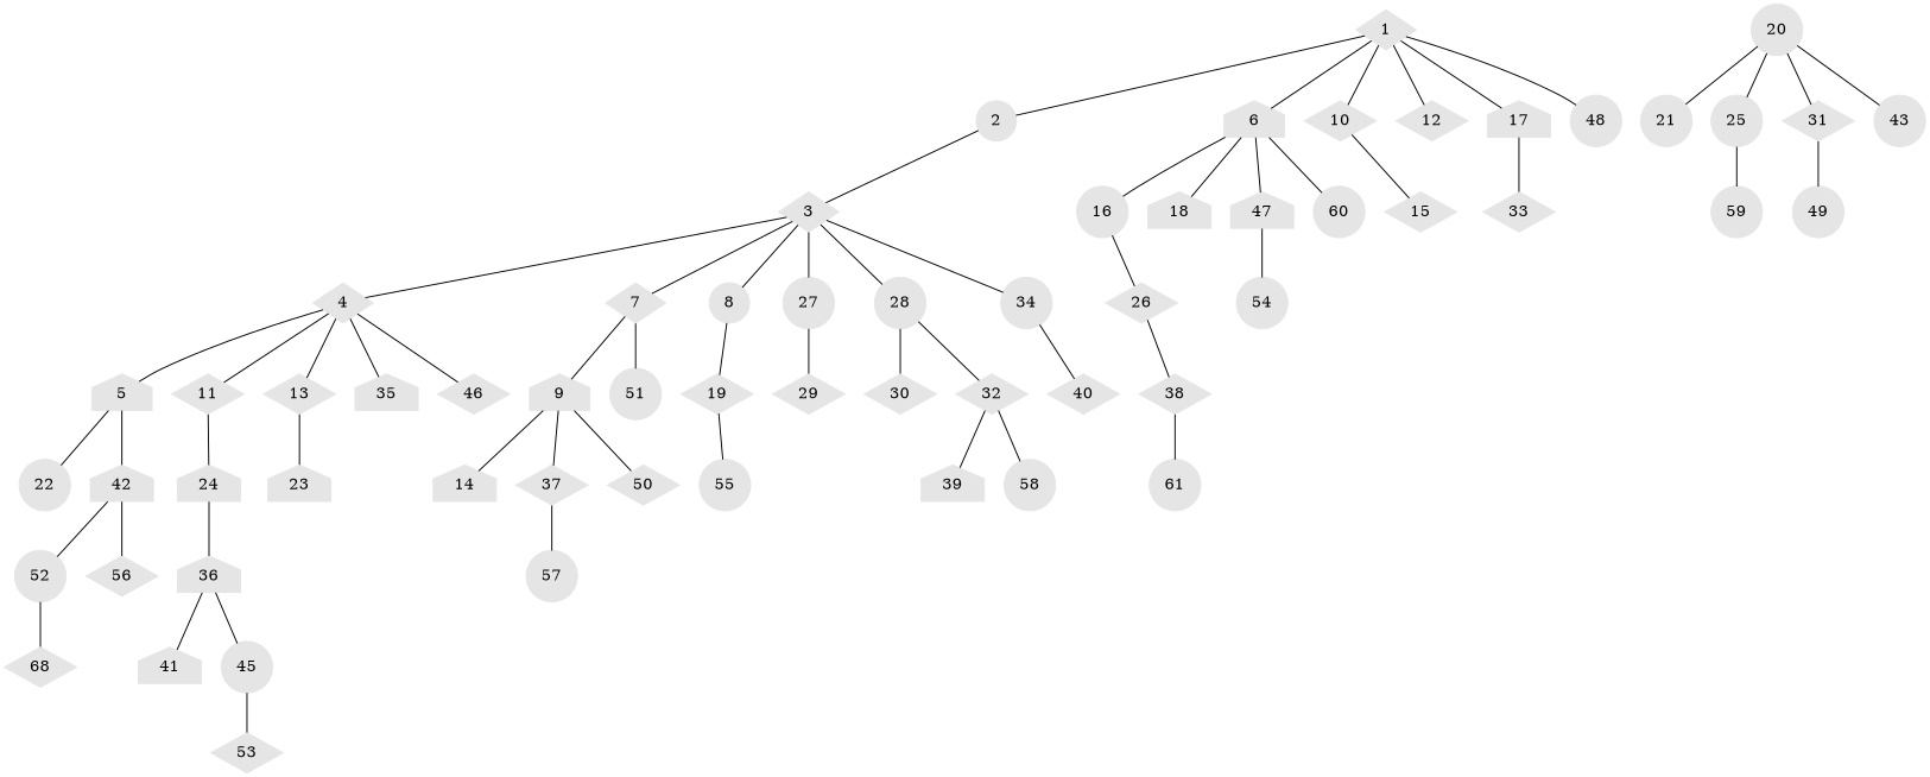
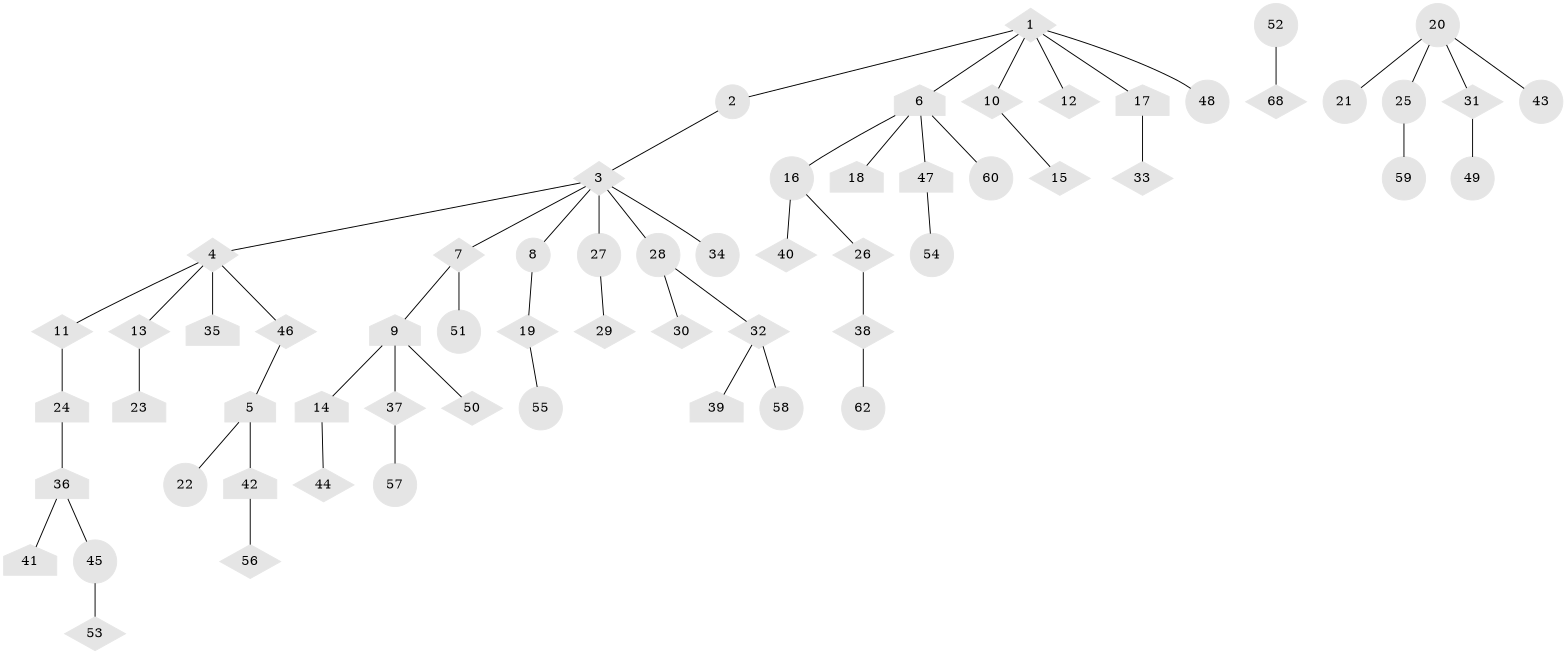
  graph {
    node [color=gray90 shape=diamond style=filled]
    2 [shape=circle]
    1
    6 [shape=house]
    10
    12
    17 [shape=house]
    48 [shape=circle]
    3
    16 [shape=circle]
    18 [shape=house]
    47 [shape=house]
    60 [shape=circle]
    15
    33
    4
    7
    8 [shape=circle]
    27 [shape=circle]
    28 [shape=circle]
    34 [shape=circle]
    5 [shape=house]
    11
    13
    35 [shape=house]
    46
    9 [shape=house]
    51 [shape=circle]
    19
    29
    30
    32
    40
    22 [shape=circle]
    42 [shape=house]
    24 [shape=house]
    23 [shape=house]
    52 [shape=circle]
    56
    26
    54 [shape=circle]
    14 [shape=house]
    37
    50
    55 [shape=circle]
+   44
    57 [shape=circle]
    20 [shape=circle]
    21 [shape=circle]
    25 [shape=circle]
    31
    43 [shape=circle]
    36 [shape=house]
    38
    59 [shape=circle]
    49 [shape=circle]
    41 [shape=house]
    45 [shape=circle]
-   61 [shape=circle]
+   61 [shape=circle label=62]
    39 [shape=house]
    58 [shape=circle]
    53
    n62 [label=68]
    2 -- 3
    1 -- 2
    1 -- 6
    1 -- 10
    1 -- 12
    1 -- 17
    1 -- 48
    6 -- 16
    6 -- 18
    6 -- 47
    6 -- 60
    10 -- 15
    17 -- 33
    3 -- 4
    3 -- 7
    3 -- 8
    3 -- 27
    3 -- 28
    3 -- 34
    16 -- 26
    47 -- 54
-   4 -- 5
+   46 -- 5
    4 -- 11
    4 -- 13
    4 -- 35
    4 -- 46
    7 -- 9
    7 -- 51
    8 -- 19
    27 -- 29
    28 -- 30
    28 -- 32
-   34 -- 40
+   16 -- 40
    5 -- 22
    5 -- 42
    11 -- 24
    13 -- 23
    9 -- 14
    9 -- 37
    9 -- 50
    19 -- 55
    32 -- 39
    32 -- 58
-   42 -- 52
    42 -- 56
    24 -- 36
    52 -- n62
    26 -- 38
+   14 -- 44
    37 -- 57
    20 -- 21
    20 -- 25
    20 -- 31
    20 -- 43
    25 -- 59
    31 -- 49
    36 -- 41
    36 -- 45
    38 -- 61
    45 -- 53
  }
